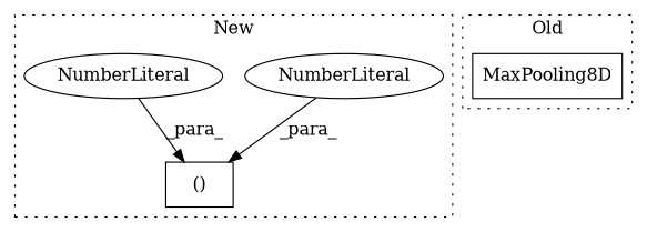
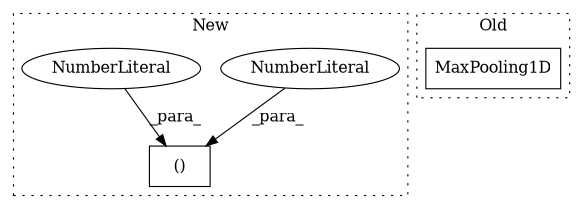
  digraph {
    node [a=34 l=3 shape=box]
    n1 [a=106 l=33 label="()" s=1148]
    n2 [label=NumberLiteral s=1178 shape=ellipse]
    n3 [label=NumberLiteral s=1162 shape=ellipse]
-   n4 [a=32 l="13,1" label=MaxPooling8D s="952,966"]
+   n4 [a=32 l="13,1" label=MaxPooling1D s="952,966"]
    subgraph cluster_1 {
      label=New
      style=dotted
      n1
      n2
      n3
    }
    subgraph cluster_2 {
      label=Old
      style=dotted
      n4
    }
    n2 -> n1 [label=_para_]
    n3 -> n1 [label=_para_]
  }
